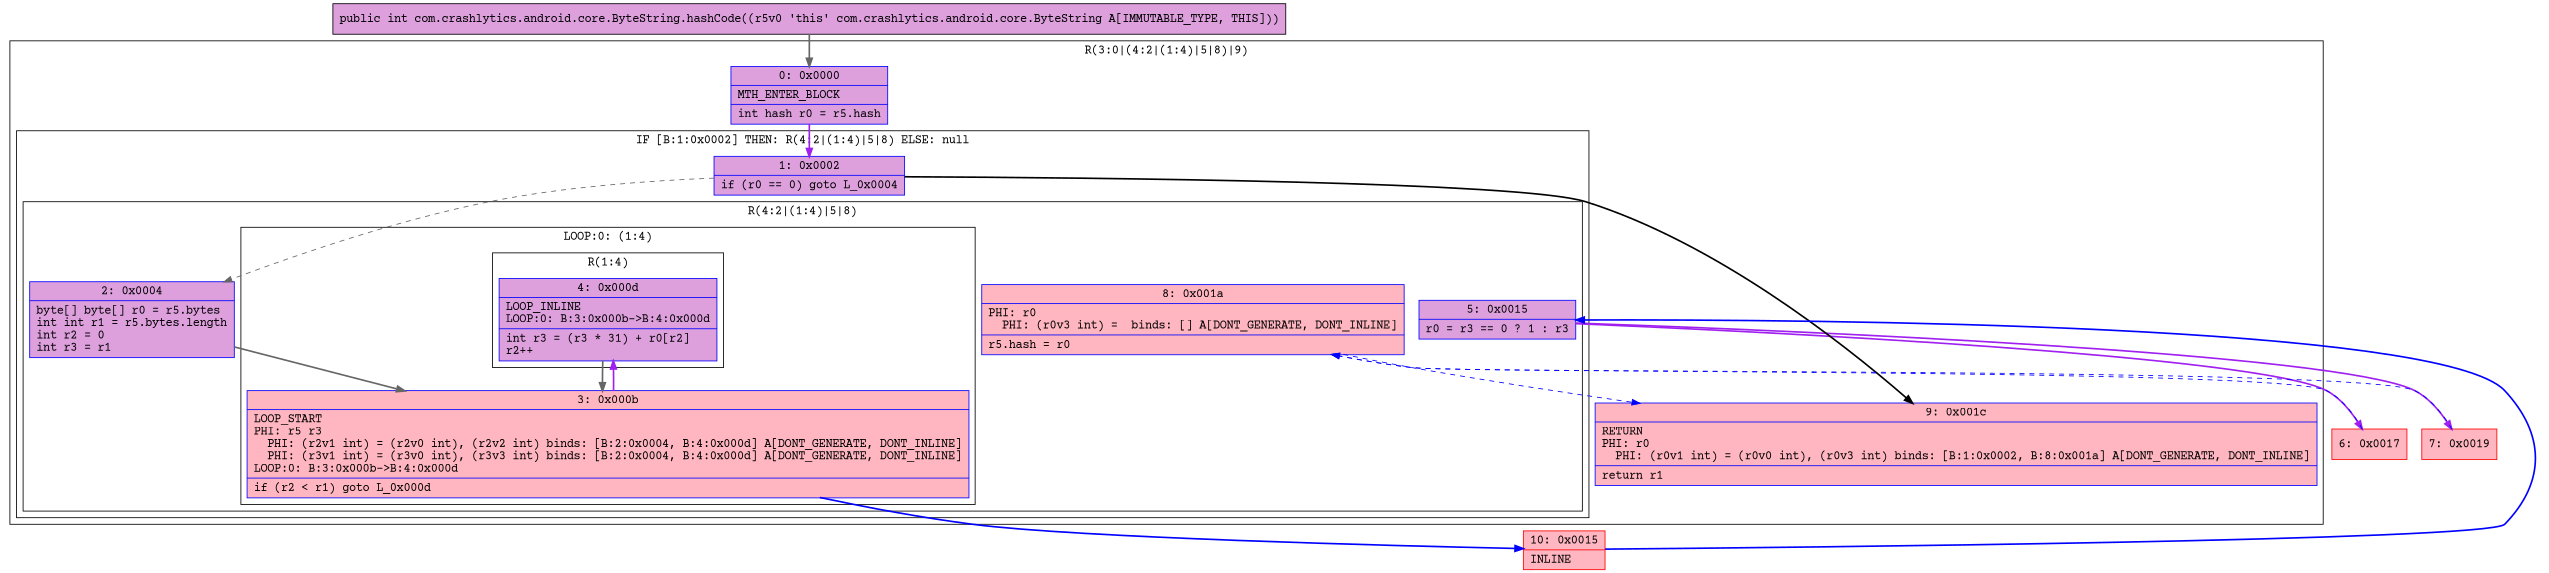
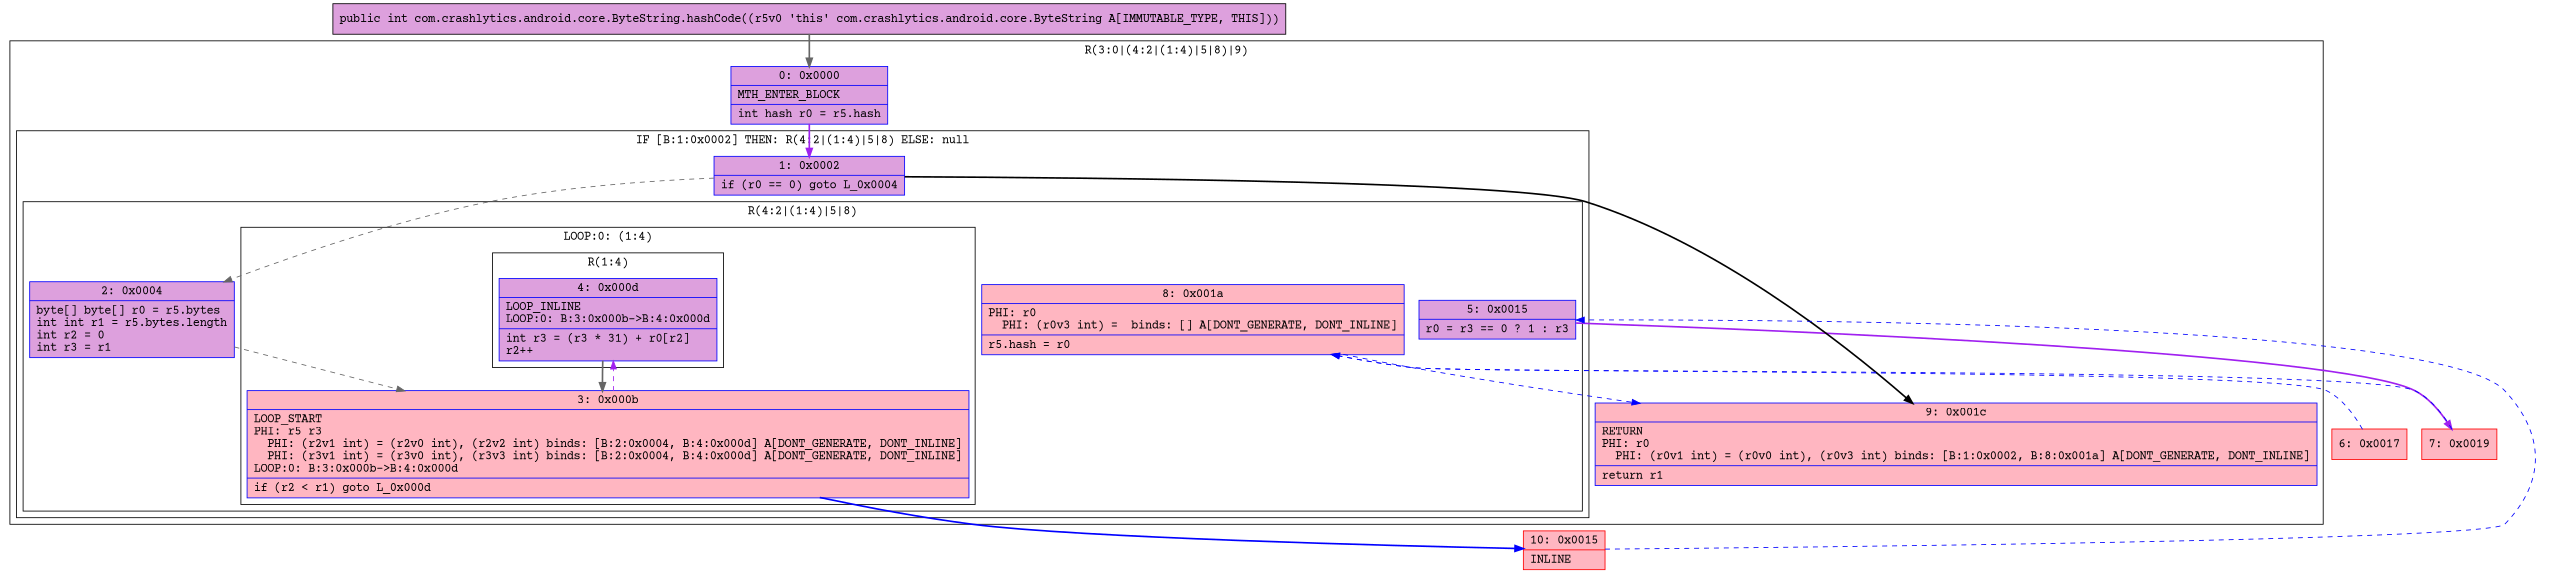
  digraph {
    fontname="Courier Prime"
    node [color=blue fillcolor=plum fontname="Courier Prime" shape=record style=filled]
    edge [color=blue fontname="Courier Prime" style=bold]
    n1 [label="{4\:\ 0x000d|LOOP_INLINE\lLOOP:0: B:3:0x000b\-\>B:4:0x000d\l|int r3 = (r3 * 31) + r0[r2]\lr2++\l}"]
    n2 [fillcolor=lightpink label="{3\:\ 0x000b|LOOP_START\lPHI: r5 r3 \l  PHI: (r2v1 int) = (r2v0 int), (r2v2 int) binds: [B:2:0x0004, B:4:0x000d] A[DONT_GENERATE, DONT_INLINE]\l  PHI: (r3v1 int) = (r3v0 int), (r3v3 int) binds: [B:2:0x0004, B:4:0x000d] A[DONT_GENERATE, DONT_INLINE]\lLOOP:0: B:3:0x000b\-\>B:4:0x000d\l|if (r2 \< r1) goto L_0x000d\l}"]
    n3 [label="{2\:\ 0x0004|byte[] byte[] r0 = r5.bytes\lint int r1 = r5.bytes.length\lint r2 = 0\lint r3 = r1\l}"]
    n4 [label="{5\:\ 0x0015|r0 = r3 == 0 ? 1 : r3\l}"]
    n5 [fillcolor=lightpink label="{8\:\ 0x001a|PHI: r0 \l  PHI: (r0v3 int) =  binds: [] A[DONT_GENERATE, DONT_INLINE]\l|r5.hash = r0\l}"]
    n6 [label="{1\:\ 0x0002|if (r0 == 0) goto L_0x0004\l}"]
    n7 [label="{0\:\ 0x0000|MTH_ENTER_BLOCK\l|int hash r0 = r5.hash\l}"]
    n8 [fillcolor=lightpink label="{9\:\ 0x001c|RETURN\lPHI: r0 \l  PHI: (r0v1 int) = (r0v0 int), (r0v3 int) binds: [B:1:0x0002, B:8:0x001a] A[DONT_GENERATE, DONT_INLINE]\l|return r1\l}"]
    n9 [color=red fillcolor=lightpink label="{10\:\ 0x0015|INLINE\l}"]
    n10 [color=red fillcolor=lightpink label="{6\:\ 0x0017}"]
    n11 [color=red fillcolor=lightpink label="{7\:\ 0x0019}"]
    n12 [label="{public int com.crashlytics.android.core.ByteString.hashCode((r5v0 'this' com.crashlytics.android.core.ByteString A[IMMUTABLE_TYPE, THIS])) }" color=""]
    subgraph cluster_1 {
      label="R(3:0|(4:2|(1:4)|5|8)|9)"
      n7
      n8
      subgraph cluster_2 {
        label="IF [B:1:0x0002] THEN: R(4:2|(1:4)|5|8) ELSE: null"
        n6
        subgraph cluster_3 {
          label="R(4:2|(1:4)|5|8)"
          n3
          n4
          n5
          subgraph cluster_4 {
            label="LOOP:0: (1:4)"
            n2
            subgraph cluster_5 {
              label="R(1:4)"
              n1
            }
          }
        }
      }
    }
    n1 -> n2 [color=gray40]
-   n2 -> n1 [color=purple]
+   n2 -> n1 [color=purple style=dashed]
    n2 -> n9
-   n3 -> n2 [color=gray40]
-   n4 -> n10 [color=purple]
+   n3 -> n2 [color=gray40 style=dashed]
    n4 -> n11 [color=purple]
    n5 -> n8 [style=dashed]
    n6 -> n3 [color=gray40 style=dashed]
    n6 -> n8 [color=black]
    n7 -> n6 [color=purple]
-   n9 -> n4
+   n9 -> n4 [style=dashed]
    n10 -> n5 [style=dashed]
    n11 -> n5 [style=dashed]
    n12 -> n7 [color=gray40]
  }
